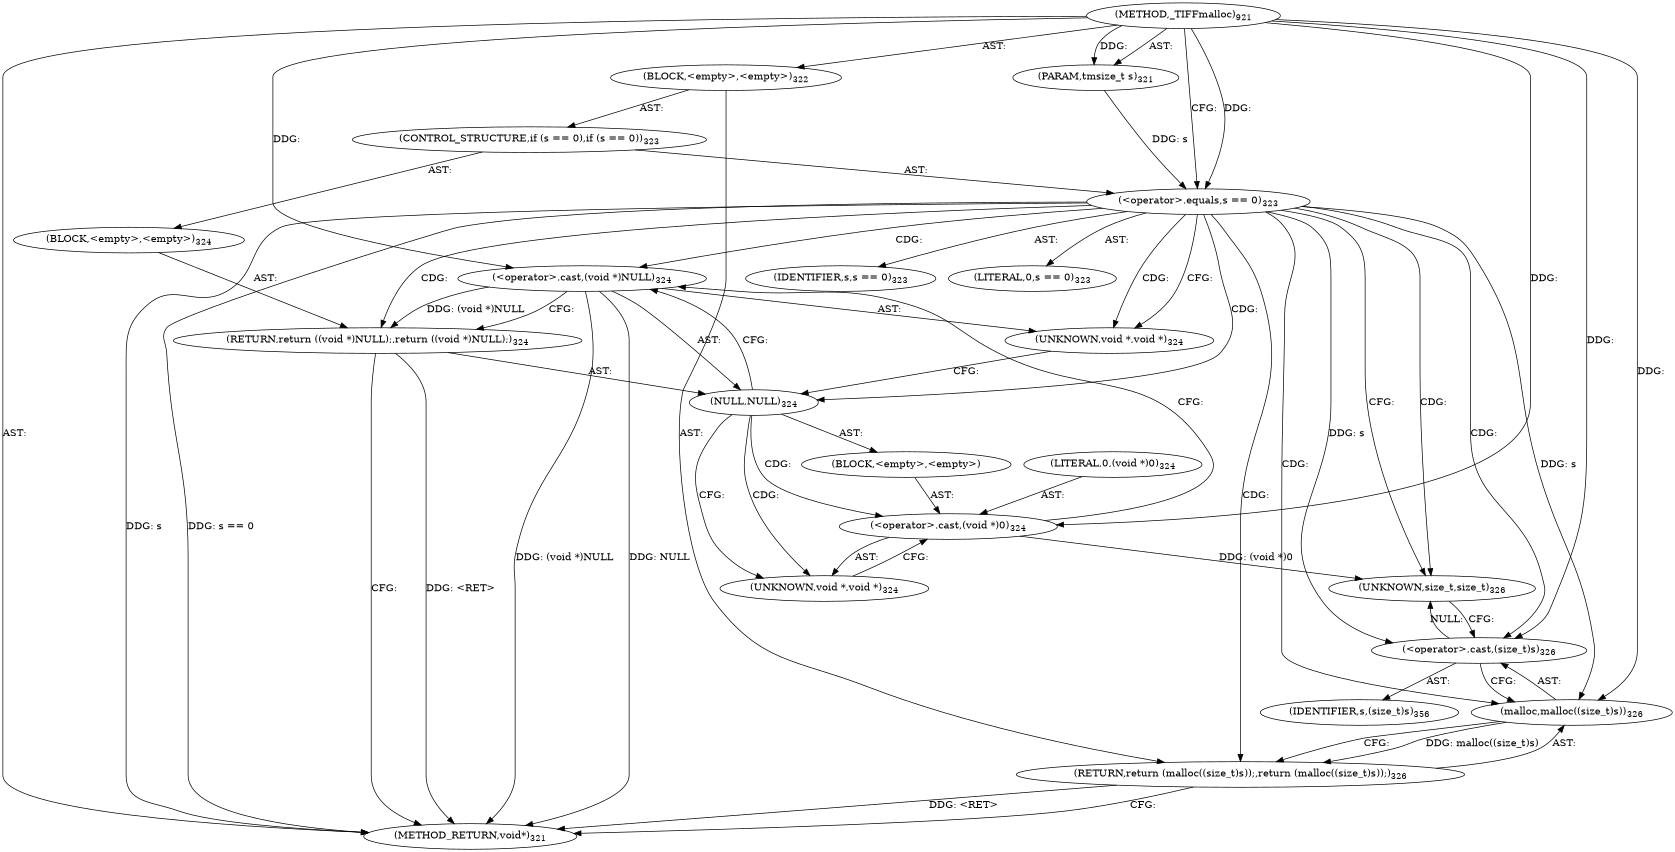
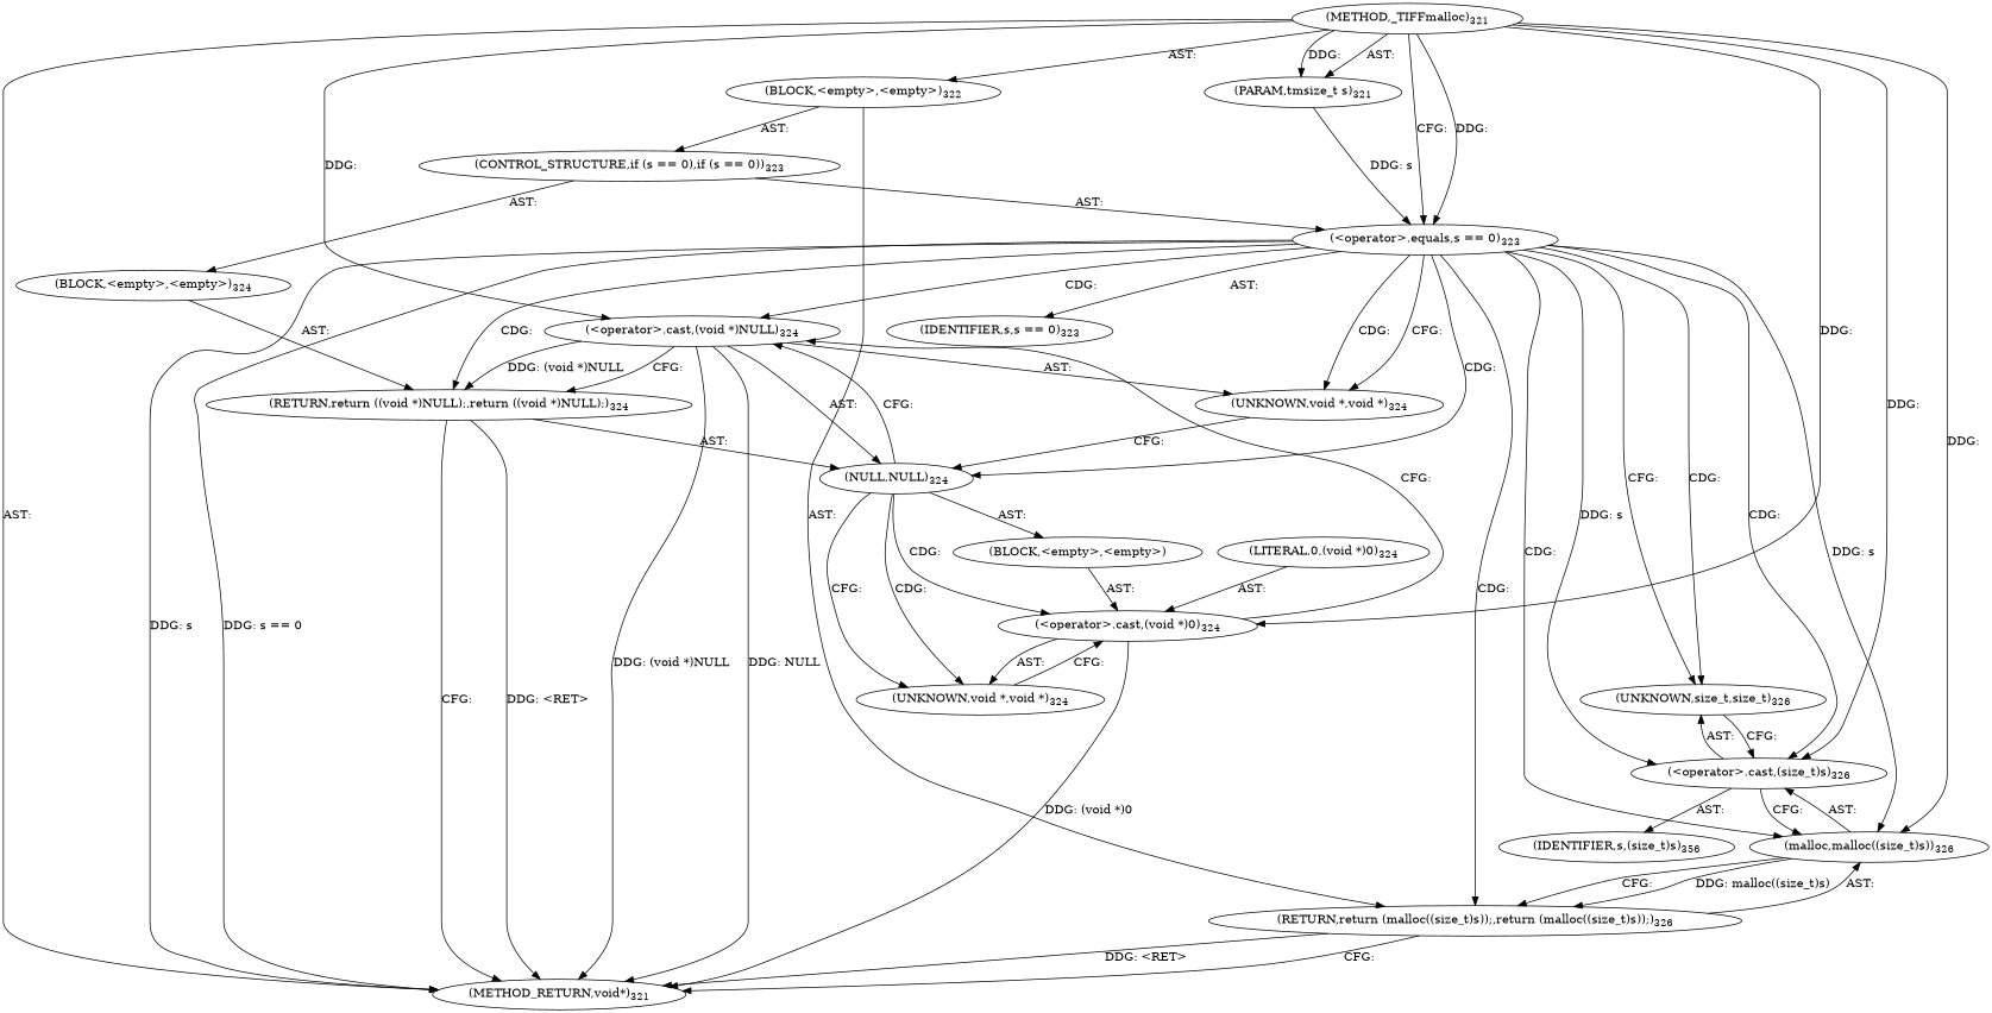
  digraph {
-   n1 [label=<(METHOD,_TIFFmalloc)<SUB>921</SUB>>]
+   n1 [label=<(METHOD,_TIFFmalloc)<SUB>321</SUB>>]
    n2 [label=<(PARAM,tmsize_t s)<SUB>321</SUB>>]
    n3 [label=<(BLOCK,&lt;empty&gt;,&lt;empty&gt;)<SUB>322</SUB>>]
    n4 [label=<(&lt;operator&gt;.equals,s == 0)<SUB>323</SUB>>]
    n5 [label=<(&lt;operator&gt;.cast,(void *)NULL)<SUB>324</SUB>>]
    n6 [label=<(&lt;operator&gt;.cast,(void *)0)<SUB>324</SUB>>]
    n7 [label=<(malloc,malloc((size_t)s))<SUB>326</SUB>>]
    n8 [label=<(&lt;operator&gt;.cast,(size_t)s)<SUB>326</SUB>>]
    n9 [label=<(METHOD_RETURN,void*)<SUB>321</SUB>>]
    n10 [label=<(CONTROL_STRUCTURE,if (s == 0),if (s == 0))<SUB>323</SUB>>]
    n11 [label=<(RETURN,return (malloc((size_t)s));,return (malloc((size_t)s));)<SUB>326</SUB>>]
    n12 [label=<(IDENTIFIER,s,s == 0)<SUB>323</SUB>>]
-   n13 [label=<(LITERAL,0,s == 0)<SUB>323</SUB>>]
    n14 [label=<(RETURN,return ((void *)NULL);,return ((void *)NULL);)<SUB>324</SUB>>]
    n15 [label=<(UNKNOWN,void *,void *)<SUB>324</SUB>>]
    n16 [label=<(NULL,NULL)<SUB>324</SUB>>]
    n17 [label=<(UNKNOWN,size_t,size_t)<SUB>326</SUB>>]
    n18 [label=<(UNKNOWN,void *,void *)<SUB>324</SUB>>]
    n19 [label=<(IDENTIFIER,s,(size_t)s)<SUB>356</SUB>>]
    n20 [label=<(BLOCK,&lt;empty&gt;,&lt;empty&gt;)<SUB>324</SUB>>]
    n21 [label=<(BLOCK,&lt;empty&gt;,&lt;empty&gt;)>]
    n22 [label=<(LITERAL,0,(void *)0)<SUB>324</SUB>>]
    n1 -> n2 [label="AST: "]
    n1 -> n2 [label="DDG: "]
    n1 -> n3 [label="AST: "]
    n1 -> n4 [label="CFG: "]
    n1 -> n4 [label="DDG: "]
    n1 -> n5 [label="DDG: "]
    n1 -> n6 [label="DDG: "]
    n1 -> n7 [label="DDG: "]
    n1 -> n8 [label="DDG: "]
    n1 -> n9 [label="AST: "]
    n2 -> n4 [label="DDG: s"]
    n3 -> n10 [label="AST: "]
    n3 -> n11 [label="AST: "]
    n4 -> n5 [label="CDG: "]
    n4 -> n7 [label="DDG: s"]
    n4 -> n7 [label="CDG: "]
    n4 -> n8 [label="DDG: s"]
    n4 -> n8 [label="CDG: "]
    n4 -> n9 [label="DDG: s"]
    n4 -> n9 [label="DDG: s == 0"]
    n4 -> n11 [label="CDG: "]
    n4 -> n12 [label="AST: "]
-   n4 -> n13 [label="AST: "]
    n4 -> n14 [label="CDG: "]
    n4 -> n15 [label="CFG: "]
    n4 -> n15 [label="CDG: "]
    n4 -> n16 [label="CDG: "]
    n4 -> n17 [label="CFG: "]
    n4 -> n17 [label="CDG: "]
    n5 -> n9 [label="DDG: NULL"]
    n5 -> n9 [label="DDG: (void *)NULL"]
    n5 -> n14 [label="CFG: "]
    n5 -> n14 [label="DDG: (void *)NULL"]
    n5 -> n15 [label="AST: "]
    n5 -> n16 [label="AST: "]
    n6 -> n5 [label="CFG: "]
-   n6 -> n17 [label="DDG: (void *)0"]
+   n6 -> n9 [label="DDG: (void *)0"]
    n6 -> n18 [label="AST: "]
    n7 -> n8 [label="AST: "]
    n7 -> n11 [label="CFG: "]
    n7 -> n11 [label="DDG: malloc((size_t)s)"]
    n8 -> n7 [label="CFG: "]
-   n8 -> n17 [label="NULL: "]
+   n8 -> n17 [label="AST: "]
    n8 -> n19 [label="AST: "]
    n10 -> n4 [label="AST: "]
    n10 -> n20 [label="AST: "]
    n11 -> n7 [label="AST: "]
    n11 -> n9 [label="CFG: "]
    n11 -> n9 [label="DDG: &lt;RET&gt;"]
    n14 -> n9 [label="CFG: "]
    n14 -> n9 [label="DDG: &lt;RET&gt;"]
    n14 -> n16 [label="AST: "]
    n15 -> n16 [label="CFG: "]
    n16 -> n5 [label="CFG: "]
    n16 -> n6 [label="CDG: "]
    n16 -> n18 [label="CFG: "]
    n16 -> n18 [label="CDG: "]
    n16 -> n21 [label="AST: "]
    n17 -> n8 [label="CFG: "]
    n18 -> n6 [label="CFG: "]
    n20 -> n14 [label="AST: "]
    n21 -> n6 [label="AST: "]
    n22 -> n6 [label="AST: "]
  }
